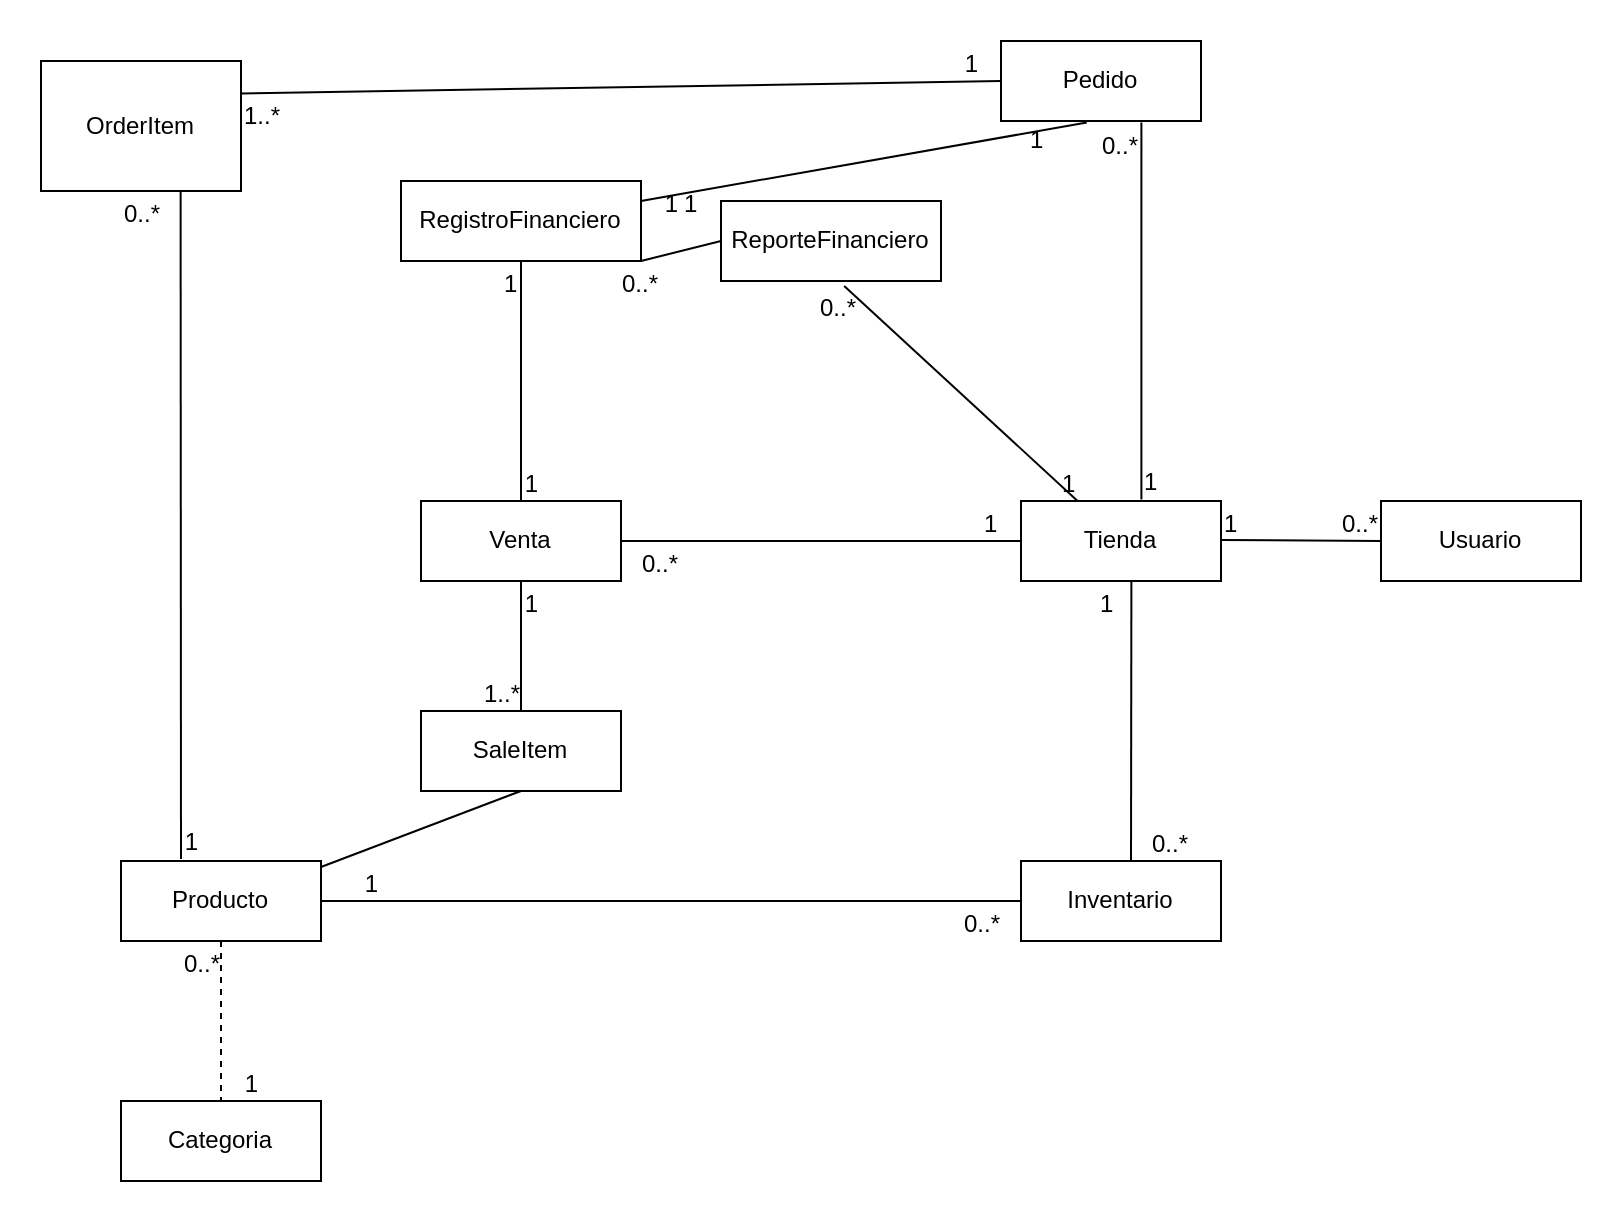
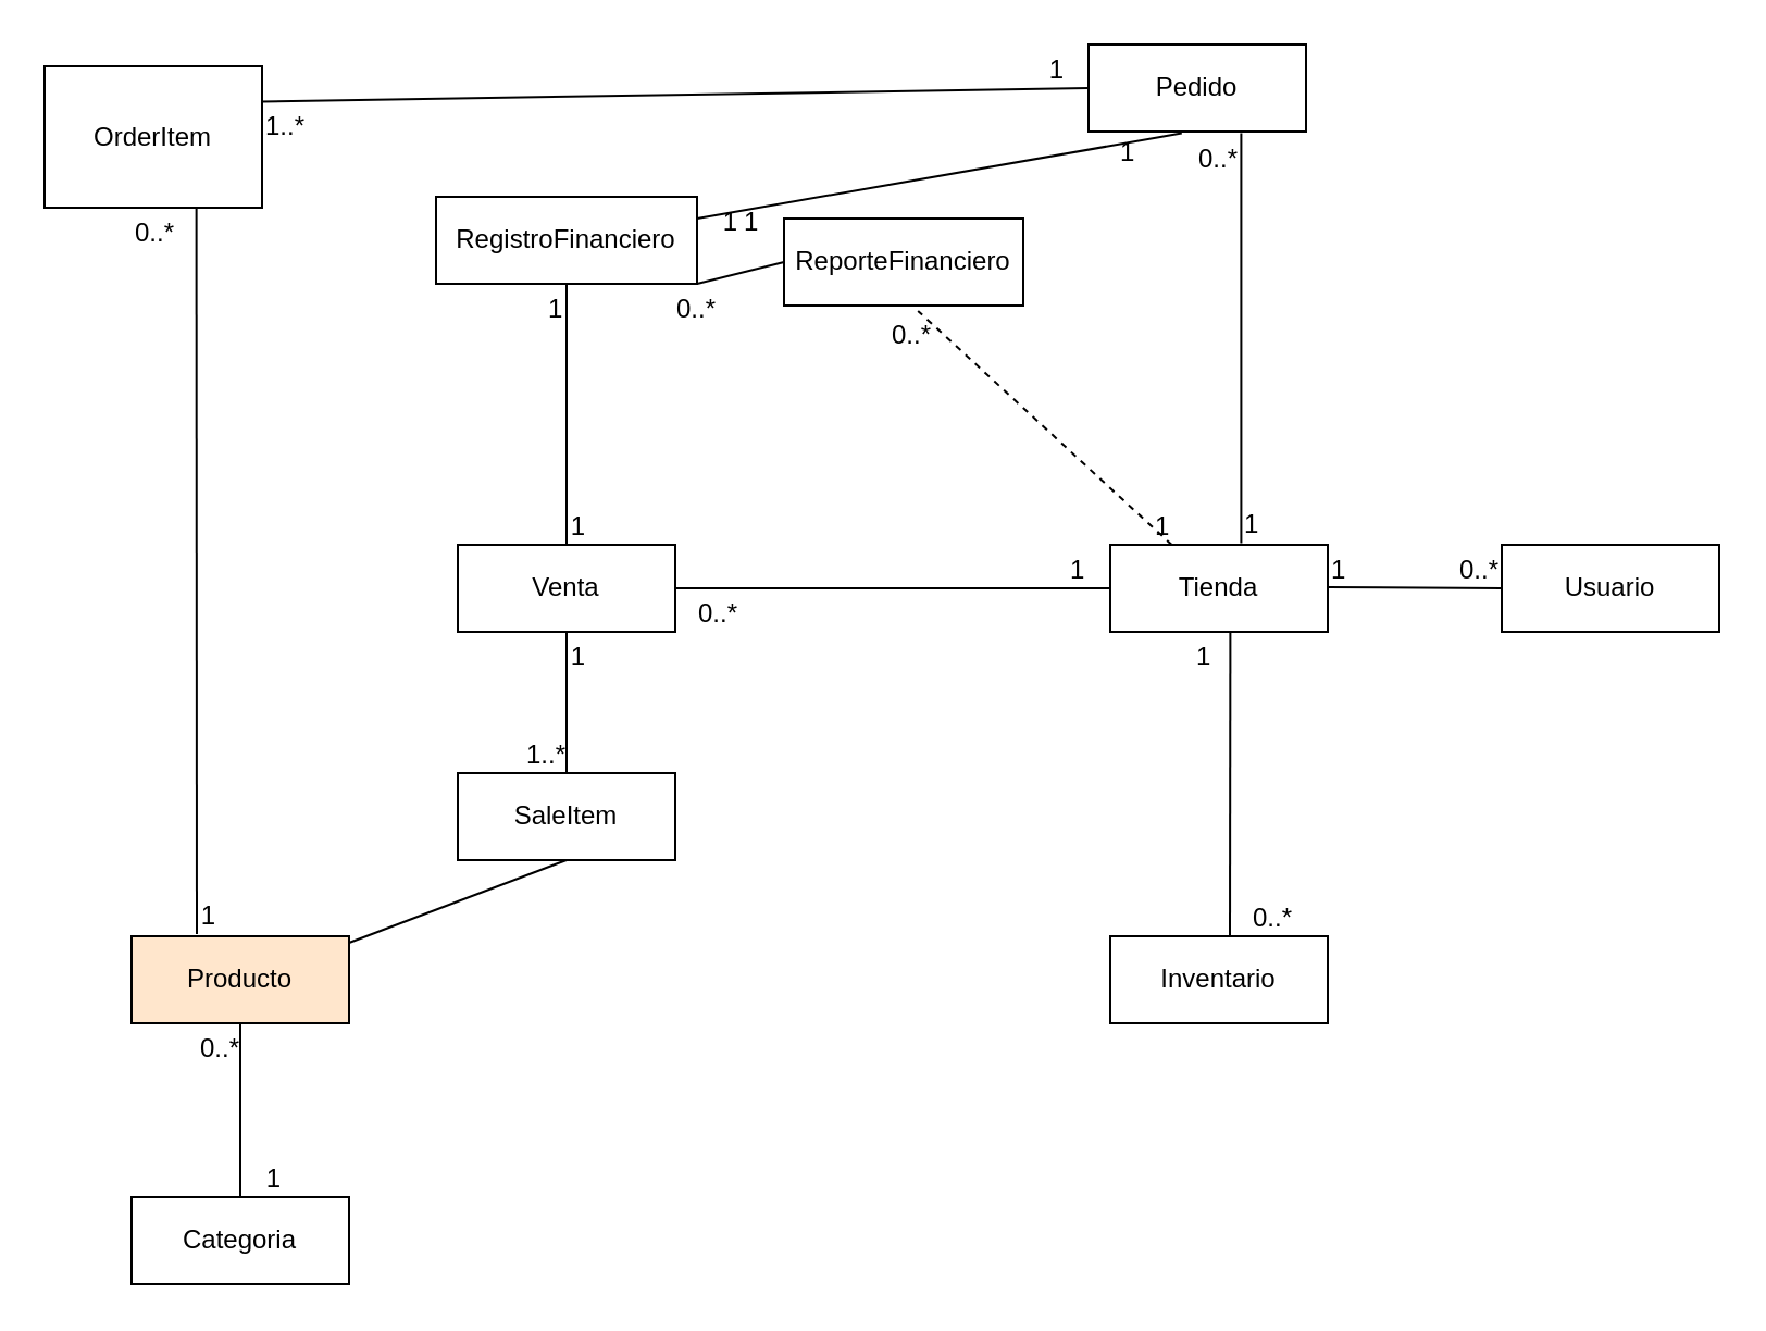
  <mxCell id="0" />
  <mxCell id="1" parent="0" />
  <mxCell id="2" value="Usuario" style="whiteSpace=wrap;html=1;align=center;" parent="1" vertex="1"><mxGeometry x="690" y="250" width="100" height="40" as="geometry" /></mxCell>
- <mxCell id="3" value="Producto" style="whiteSpace=wrap;html=1;align=center;" parent="1" vertex="1"><mxGeometry x="60" y="430" width="100" height="40" as="geometry" /></mxCell>
+ <mxCell id="3" value="Producto" style="whiteSpace=wrap;html=1;align=center;fillColor=#ffe6cc;" parent="1" vertex="1"><mxGeometry x="60" y="430" width="100" height="40" as="geometry" /></mxCell>
  <mxCell id="4" value="Pedido" style="whiteSpace=wrap;html=1;align=center;" parent="1" vertex="1"><mxGeometry x="500" y="20" width="100" height="40" as="geometry" /></mxCell>
  <mxCell id="5" value="Categoria" style="whiteSpace=wrap;html=1;align=center;" parent="1" vertex="1"><mxGeometry x="60" y="550" width="100" height="40" as="geometry" /></mxCell>
  <mxCell id="6" value="Tienda" style="whiteSpace=wrap;html=1;align=center;" parent="1" vertex="1"><mxGeometry x="510" y="250" width="100" height="40" as="geometry" /></mxCell>
  <mxCell id="7" value="Venta" style="whiteSpace=wrap;html=1;align=center;" parent="1" vertex="1"><mxGeometry x="210" y="250" width="100" height="40" as="geometry" /></mxCell>
  <mxCell id="8" value="Inventario" style="whiteSpace=wrap;html=1;align=center;" parent="1" vertex="1"><mxGeometry x="510" y="430" width="100" height="40" as="geometry" /></mxCell>
  <mxCell id="9" value="RegistroFinanciero" style="whiteSpace=wrap;html=1;align=center;" parent="1" vertex="1"><mxGeometry x="200" y="90" width="120" height="40" as="geometry" /></mxCell>
  <mxCell id="10" value="ReporteFinanciero" style="whiteSpace=wrap;html=1;align=center;" parent="1" vertex="1"><mxGeometry x="360" y="100" width="110" height="40" as="geometry" /></mxCell>
  <mxCell id="11" value="SaleItem" style="whiteSpace=wrap;html=1;align=center;" parent="1" vertex="1"><mxGeometry x="210" y="355" width="100" height="40" as="geometry" /></mxCell>
  <mxCell id="12" value="OrderItem" style="whiteSpace=wrap;html=1;align=center;" parent="1" vertex="1"><mxGeometry x="20" y="30" width="100" height="65" as="geometry" /></mxCell>
  <mxCell id="13" value="" style="endArrow=none;html=1;rounded=0;exitX=0.5;exitY=1;exitDx=0;exitDy=0;" parent="1" source="11" edge="1"><mxGeometry relative="1" as="geometry"><mxPoint x="130" y="420" as="sourcePoint" /><mxPoint x="160" y="433" as="targetPoint" /></mxGeometry></mxCell>
  <mxCell id="14" style="edgeStyle=orthogonalEdgeStyle;rounded=0;orthogonalLoop=1;jettySize=auto;html=1;exitX=0.5;exitY=1;exitDx=0;exitDy=0;" edge="1" parent="1" source="4" target="4"><mxGeometry relative="1" as="geometry" /></mxCell>
  <mxCell id="15" value="" style="endArrow=none;html=1;rounded=0;entryX=0;entryY=0.5;entryDx=0;entryDy=0;" edge="1" parent="1" target="2"><mxGeometry relative="1" as="geometry"><mxPoint x="610" y="269.5" as="sourcePoint" /><mxPoint x="770" y="269.5" as="targetPoint" /></mxGeometry></mxCell>
  <mxCell id="16" value="1" style="resizable=0;html=1;whiteSpace=wrap;align=left;verticalAlign=bottom;" connectable="0" vertex="1" parent="15"><mxGeometry x="-1" relative="1" as="geometry" /></mxCell>
  <mxCell id="17" value="0..*" style="resizable=0;html=1;whiteSpace=wrap;align=right;verticalAlign=bottom;" connectable="0" vertex="1" parent="15"><mxGeometry x="1" relative="1" as="geometry" /></mxCell>
  <mxCell id="18" value="" style="endArrow=none;html=1;rounded=0;entryX=0.702;entryY=1.02;entryDx=0;entryDy=0;exitX=0.602;exitY=-0.02;exitDx=0;exitDy=0;exitPerimeter=0;entryPerimeter=0;" edge="1" parent="1" source="6" target="4"><mxGeometry relative="1" as="geometry"><mxPoint x="600" y="200" as="sourcePoint" /><mxPoint x="680" y="200.5" as="targetPoint" /></mxGeometry></mxCell>
  <mxCell id="19" value="1" style="resizable=0;html=1;whiteSpace=wrap;align=left;verticalAlign=bottom;" connectable="0" vertex="1" parent="18"><mxGeometry x="-1" relative="1" as="geometry" /></mxCell>
  <mxCell id="20" value="0..*" style="resizable=0;html=1;whiteSpace=wrap;align=right;verticalAlign=bottom;" connectable="0" vertex="1" parent="18"><mxGeometry x="1" relative="1" as="geometry"><mxPoint y="20" as="offset" /></mxGeometry></mxCell>
  <mxCell id="21" value="" style="endArrow=none;html=1;rounded=0;entryX=1;entryY=0.5;entryDx=0;entryDy=0;exitX=0;exitY=0.5;exitDx=0;exitDy=0;" edge="1" parent="1" source="6" target="7"><mxGeometry relative="1" as="geometry"><mxPoint x="362" y="469" as="sourcePoint" /><mxPoint x="360" y="280" as="targetPoint" /></mxGeometry></mxCell>
  <mxCell id="22" value="1" style="resizable=0;html=1;whiteSpace=wrap;align=left;verticalAlign=bottom;" connectable="0" vertex="1" parent="21"><mxGeometry x="-1" relative="1" as="geometry"><mxPoint x="-20" as="offset" /></mxGeometry></mxCell>
  <mxCell id="23" value="0..*" style="resizable=0;html=1;whiteSpace=wrap;align=right;verticalAlign=bottom;" connectable="0" vertex="1" parent="21"><mxGeometry x="1" relative="1" as="geometry"><mxPoint x="30" y="20" as="offset" /></mxGeometry></mxCell>
  <mxCell id="24" value="" style="endArrow=none;html=1;rounded=0;entryX=0.5;entryY=0;entryDx=0;entryDy=0;exitX=0.5;exitY=1;exitDx=0;exitDy=0;" edge="1" parent="1" source="9" target="7"><mxGeometry relative="1" as="geometry"><mxPoint x="450" y="230" as="sourcePoint" /><mxPoint x="250" y="230" as="targetPoint" /></mxGeometry></mxCell>
  <mxCell id="25" value="1" style="resizable=0;html=1;whiteSpace=wrap;align=left;verticalAlign=bottom;" connectable="0" vertex="1" parent="24"><mxGeometry x="-1" relative="1" as="geometry"><mxPoint x="-10" y="20" as="offset" /></mxGeometry></mxCell>
  <mxCell id="26" value="1" style="resizable=0;html=1;whiteSpace=wrap;align=right;verticalAlign=bottom;" connectable="0" vertex="1" parent="24"><mxGeometry x="1" relative="1" as="geometry"><mxPoint x="10" as="offset" /></mxGeometry></mxCell>
  <mxCell id="27" value="" style="endArrow=none;html=1;rounded=0;entryX=0.5;entryY=1;entryDx=0;entryDy=0;exitX=0.5;exitY=0;exitDx=0;exitDy=0;" edge="1" parent="1" source="11" target="7"><mxGeometry relative="1" as="geometry"><mxPoint x="260" y="350" as="sourcePoint" /><mxPoint x="320" y="320" as="targetPoint" /></mxGeometry></mxCell>
  <mxCell id="28" value="1..*" style="resizable=0;html=1;whiteSpace=wrap;align=left;verticalAlign=bottom;" connectable="0" vertex="1" parent="27"><mxGeometry x="-1" relative="1" as="geometry"><mxPoint x="-20" as="offset" /></mxGeometry></mxCell>
  <mxCell id="29" value="1" style="resizable=0;html=1;whiteSpace=wrap;align=right;verticalAlign=bottom;" connectable="0" vertex="1" parent="27"><mxGeometry x="1" relative="1" as="geometry"><mxPoint x="10" y="20" as="offset" /></mxGeometry></mxCell>
  <mxCell id="30" value="" style="endArrow=none;html=1;rounded=0;entryX=1;entryY=0.25;entryDx=0;entryDy=0;exitX=0.429;exitY=1.019;exitDx=0;exitDy=0;exitPerimeter=0;" edge="1" parent="1" source="4" target="9"><mxGeometry relative="1" as="geometry"><mxPoint x="535" y="120" as="sourcePoint" /><mxPoint x="335" y="120" as="targetPoint" /></mxGeometry></mxCell>
  <mxCell id="31" value="1" style="resizable=0;html=1;whiteSpace=wrap;align=left;verticalAlign=bottom;" connectable="0" vertex="1" parent="30"><mxGeometry x="-1" relative="1" as="geometry"><mxPoint x="-30" y="17" as="offset" /></mxGeometry></mxCell>
  <mxCell id="32" value="1" style="resizable=0;html=1;whiteSpace=wrap;align=right;verticalAlign=bottom;" connectable="0" vertex="1" parent="30"><mxGeometry x="1" relative="1" as="geometry"><mxPoint x="20" y="10" as="offset" /></mxGeometry></mxCell>
  <mxCell id="33" value="" style="endArrow=none;html=1;rounded=0;entryX=1;entryY=1;entryDx=0;entryDy=0;exitX=0;exitY=0.5;exitDx=0;exitDy=0;" edge="1" parent="1" source="10" target="9"><mxGeometry relative="1" as="geometry"><mxPoint x="530" y="290" as="sourcePoint" /><mxPoint x="330" y="290" as="targetPoint" /></mxGeometry></mxCell>
  <mxCell id="34" value="1" style="resizable=0;html=1;whiteSpace=wrap;align=left;verticalAlign=bottom;" connectable="0" vertex="1" parent="33"><mxGeometry x="-1" relative="1" as="geometry"><mxPoint x="-20" y="-10" as="offset" /></mxGeometry></mxCell>
  <mxCell id="35" value="0..*" style="resizable=0;html=1;whiteSpace=wrap;align=right;verticalAlign=bottom;" connectable="0" vertex="1" parent="33"><mxGeometry x="1" relative="1" as="geometry"><mxPoint x="10" y="20" as="offset" /></mxGeometry></mxCell>
- <mxCell id="36" value="" style="endArrow=none;html=1;rounded=0;entryX=0.56;entryY=1.062;entryDx=0;entryDy=0;entryPerimeter=0;" edge="1" parent="1" source="6" target="10"><mxGeometry relative="1" as="geometry"><mxPoint x="540" y="300" as="sourcePoint" /><mxPoint x="340" y="300" as="targetPoint" /></mxGeometry></mxCell>
+ <mxCell id="36" value="" style="endArrow=none;html=1;rounded=0;entryX=0.56;entryY=1.062;entryDx=0;entryDy=0;entryPerimeter=0;dashed=1;" edge="1" parent="1" source="6" target="10"><mxGeometry relative="1" as="geometry"><mxPoint x="540" y="300" as="sourcePoint" /><mxPoint x="340" y="300" as="targetPoint" /></mxGeometry></mxCell>
  <mxCell id="37" value="1" style="resizable=0;html=1;whiteSpace=wrap;align=left;verticalAlign=bottom;" connectable="0" vertex="1" parent="36"><mxGeometry x="-1" relative="1" as="geometry"><mxPoint x="-9" as="offset" /></mxGeometry></mxCell>
  <mxCell id="38" value="0..*" style="resizable=0;html=1;whiteSpace=wrap;align=right;verticalAlign=bottom;" connectable="0" vertex="1" parent="36"><mxGeometry x="1" relative="1" as="geometry"><mxPoint x="8" y="20" as="offset" /></mxGeometry></mxCell>
  <mxCell id="39" value="" style="endArrow=none;html=1;rounded=0;entryX=0.55;entryY=0;entryDx=0;entryDy=0;exitX=0.552;exitY=1.008;exitDx=0;exitDy=0;exitPerimeter=0;entryPerimeter=0;" edge="1" parent="1" source="6" target="8"><mxGeometry relative="1" as="geometry"><mxPoint x="550" y="310" as="sourcePoint" /><mxPoint x="350" y="310" as="targetPoint" /></mxGeometry></mxCell>
  <mxCell id="40" value="1" style="resizable=0;html=1;whiteSpace=wrap;align=left;verticalAlign=bottom;" connectable="0" vertex="1" parent="39"><mxGeometry x="-1" relative="1" as="geometry"><mxPoint x="-17" y="20" as="offset" /></mxGeometry></mxCell>
  <mxCell id="41" value="0..*" style="resizable=0;html=1;whiteSpace=wrap;align=right;verticalAlign=bottom;" connectable="0" vertex="1" parent="39"><mxGeometry x="1" relative="1" as="geometry"><mxPoint x="30" as="offset" /></mxGeometry></mxCell>
- <mxCell id="42" value="" style="endArrow=none;html=1;rounded=0;exitX=0;exitY=0.5;exitDx=0;exitDy=0;entryX=1;entryY=0.5;entryDx=0;entryDy=0;" edge="1" parent="1" source="8" target="3"><mxGeometry relative="1" as="geometry"><mxPoint x="400.2" y="280" as="sourcePoint" /><mxPoint x="390" y="390" as="targetPoint" /></mxGeometry></mxCell>
- <mxCell id="43" value="0..*" style="resizable=0;html=1;whiteSpace=wrap;align=left;verticalAlign=bottom;" connectable="0" vertex="1" parent="42"><mxGeometry x="-1" relative="1" as="geometry"><mxPoint x="-30" y="20" as="offset" /></mxGeometry></mxCell>
- <mxCell id="44" value="1" style="resizable=0;html=1;whiteSpace=wrap;align=right;verticalAlign=bottom;" connectable="0" vertex="1" parent="42"><mxGeometry x="1" relative="1" as="geometry"><mxPoint x="30" as="offset" /></mxGeometry></mxCell>
- <mxCell id="45" value="" style="endArrow=none;html=1;rounded=0;entryX=0.5;entryY=0;entryDx=0;entryDy=0;exitX=0.5;exitY=1;exitDx=0;exitDy=0;dashed=1;" edge="1" parent="1" source="3" target="5"><mxGeometry relative="1" as="geometry"><mxPoint x="259.86" y="490" as="sourcePoint" /><mxPoint x="259.66" y="629.68" as="targetPoint" /></mxGeometry></mxCell>
+ <mxCell id="45" value="" style="endArrow=none;html=1;rounded=0;entryX=0.5;entryY=0;entryDx=0;entryDy=0;exitX=0.5;exitY=1;exitDx=0;exitDy=0;" edge="1" parent="1" source="3" target="5"><mxGeometry relative="1" as="geometry"><mxPoint x="259.86" y="490" as="sourcePoint" /><mxPoint x="259.66" y="629.68" as="targetPoint" /></mxGeometry></mxCell>
  <mxCell id="46" value="0..*" style="resizable=0;html=1;whiteSpace=wrap;align=left;verticalAlign=bottom;" connectable="0" vertex="1" parent="45"><mxGeometry x="-1" relative="1" as="geometry"><mxPoint x="-20" y="20" as="offset" /></mxGeometry></mxCell>
  <mxCell id="47" value="1" style="resizable=0;html=1;whiteSpace=wrap;align=right;verticalAlign=bottom;" connectable="0" vertex="1" parent="45"><mxGeometry x="1" relative="1" as="geometry"><mxPoint x="20" as="offset" /></mxGeometry></mxCell>
  <mxCell id="48" value="" style="endArrow=none;html=1;rounded=0;exitX=0.698;exitY=1.002;exitDx=0;exitDy=0;exitPerimeter=0;" edge="1" parent="1" source="12"><mxGeometry relative="1" as="geometry"><mxPoint x="500" y="350" as="sourcePoint" /><mxPoint x="90" y="429" as="targetPoint" /></mxGeometry></mxCell>
  <mxCell id="49" value="0..*" style="resizable=0;html=1;whiteSpace=wrap;align=left;verticalAlign=bottom;" connectable="0" vertex="1" parent="48"><mxGeometry x="-1" relative="1" as="geometry"><mxPoint x="-30" y="20" as="offset" /></mxGeometry></mxCell>
  <mxCell id="50" value="1" style="resizable=0;html=1;whiteSpace=wrap;align=right;verticalAlign=bottom;" connectable="0" vertex="1" parent="48"><mxGeometry x="1" relative="1" as="geometry"><mxPoint x="10" as="offset" /></mxGeometry></mxCell>
  <mxCell id="51" value="" style="endArrow=none;html=1;rounded=0;exitX=1;exitY=0.25;exitDx=0;exitDy=0;entryX=0;entryY=0.5;entryDx=0;entryDy=0;" edge="1" parent="1" source="12" target="4"><mxGeometry relative="1" as="geometry"><mxPoint x="100" y="80" as="sourcePoint" /><mxPoint x="450" y="70" as="targetPoint" /></mxGeometry></mxCell>
  <mxCell id="52" value="1..*" style="resizable=0;html=1;whiteSpace=wrap;align=left;verticalAlign=bottom;" connectable="0" vertex="1" parent="51"><mxGeometry x="-1" relative="1" as="geometry"><mxPoint y="20" as="offset" /></mxGeometry></mxCell>
  <mxCell id="53" value="1" style="resizable=0;html=1;whiteSpace=wrap;align=right;verticalAlign=bottom;" connectable="0" vertex="1" parent="51"><mxGeometry x="1" relative="1" as="geometry"><mxPoint x="-10" as="offset" /></mxGeometry></mxCell>
